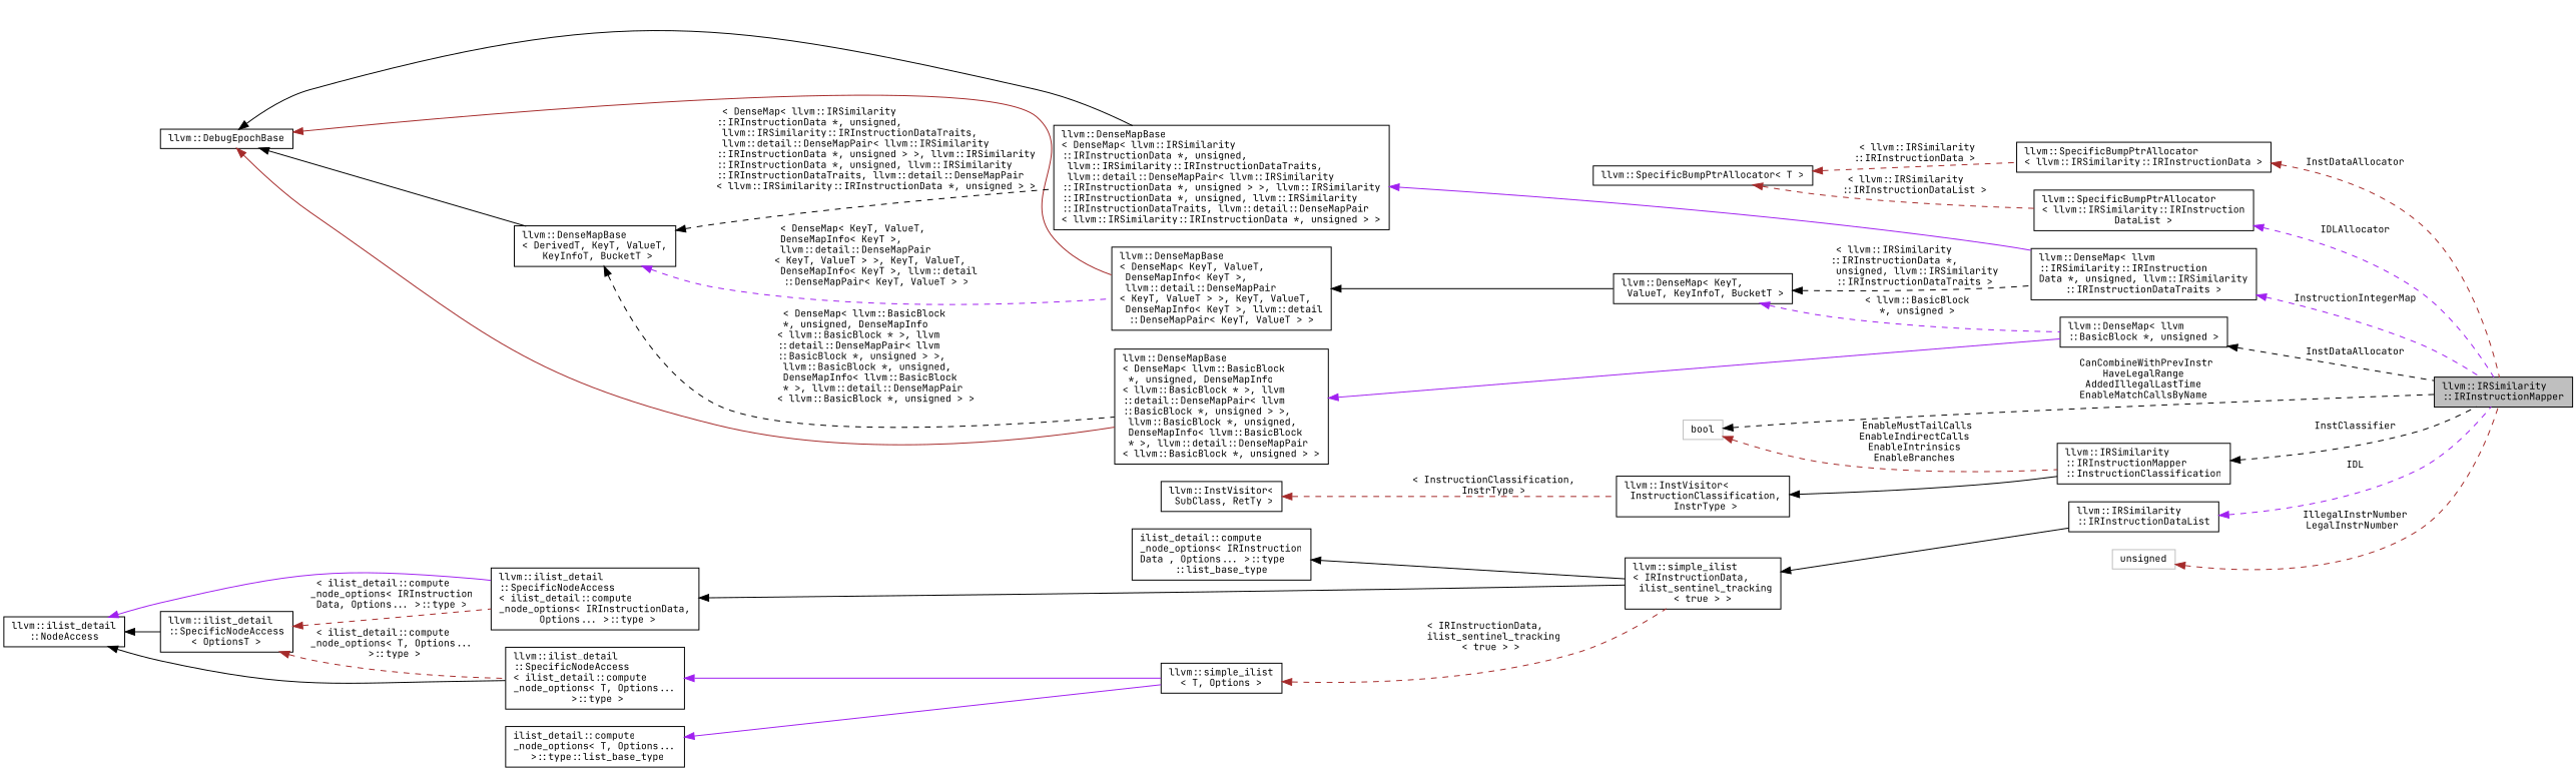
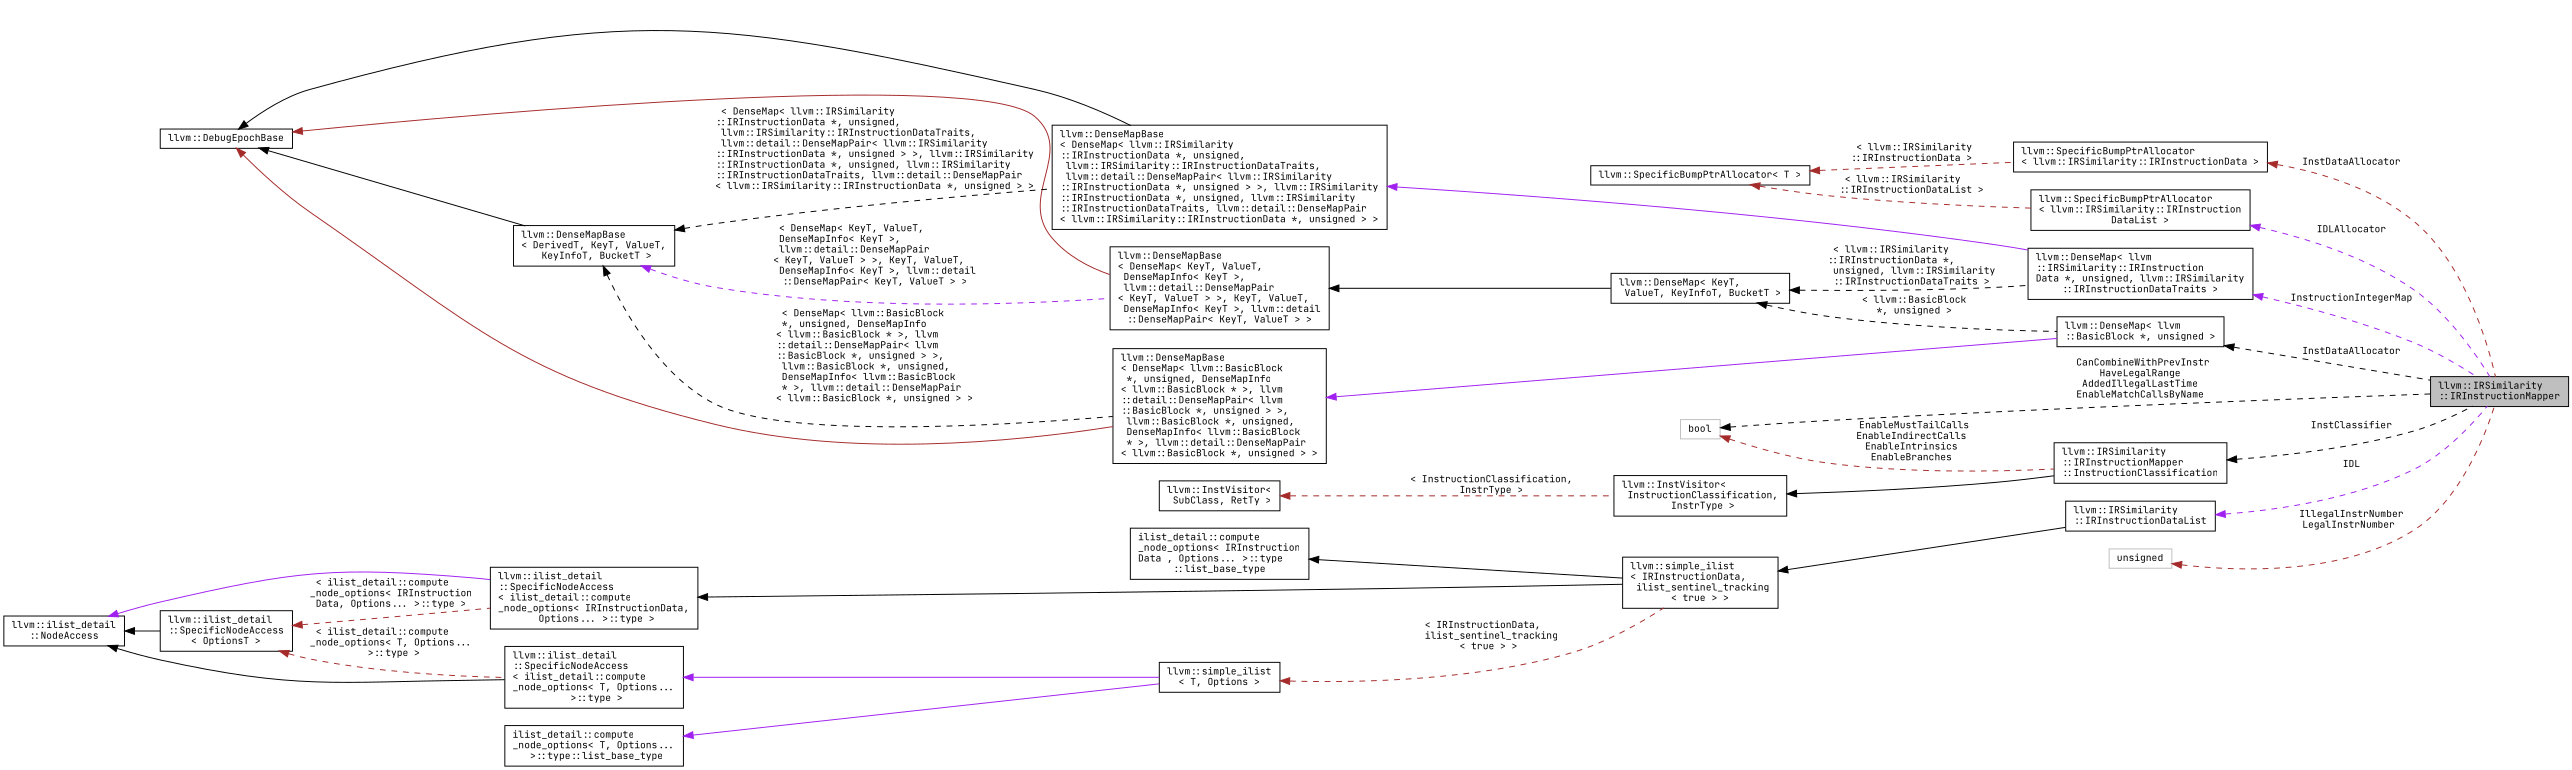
  digraph {
    fontname="JetBrains Mono"
    rankdir=LR
    node [color=black fontname="JetBrains Mono" fontsize=10 shape=record]
    edge [color=black dir=back fontname="JetBrains Mono" fontsize=10 labelfontname=Helvetica labelfontsize=10 style=dashed]
    n1 [fillcolor=grey75 fontcolor=black height=0.2 label="llvm::IRSimilarity\l::IRInstructionMapper" style=filled width=0.4]
    n2 [height=0.2 label="llvm::SpecificBumpPtrAllocator\l\< llvm::IRSimilarity::IRInstructionData \>" width=0.4]
    n3 [height=0.2 label="llvm::SpecificBumpPtrAllocator\< T \>" width=0.4]
    n4 [height=0.2 label="llvm::SpecificBumpPtrAllocator\l\< llvm::IRSimilarity::IRInstruction\lDataList \>" width=0.4]
    n5 [height=0.2 label="llvm::DenseMap\< llvm\l::IRSimilarity::IRInstruction\lData *, unsigned, llvm::IRSimilarity\l::IRInstructionDataTraits \>" width=0.4]
    n6 [height=0.2 label="llvm::DenseMapBase\l\< DenseMap\< llvm::IRSimilarity\l::IRInstructionData *, unsigned,\l llvm::IRSimilarity::IRInstructionDataTraits,\l llvm::detail::DenseMapPair\< llvm::IRSimilarity\l::IRInstructionData *, unsigned \> \>, llvm::IRSimilarity\l::IRInstructionData *, unsigned, llvm::IRSimilarity\l::IRInstructionDataTraits, llvm::detail::DenseMapPair\l\< llvm::IRSimilarity::IRInstructionData *, unsigned \> \>" width=0.4]
    n7 [height=0.2 label="llvm::DebugEpochBase" width=0.4]
    n8 [height=0.2 label="llvm::DenseMapBase\l\< DerivedT, KeyT, ValueT,\l KeyInfoT, BucketT \>" width=0.4]
    n9 [height=0.2 label="llvm::DenseMapBase\l\< DenseMap\< KeyT, ValueT,\l DenseMapInfo\< KeyT \>,\l llvm::detail::DenseMapPair\l\< KeyT, ValueT \> \>, KeyT, ValueT,\l DenseMapInfo\< KeyT \>, llvm::detail\l::DenseMapPair\< KeyT, ValueT \> \>" width=0.4]
    n10 [height=0.2 label="llvm::DenseMapBase\l\< DenseMap\< llvm::BasicBlock\l *, unsigned, DenseMapInfo\l\< llvm::BasicBlock * \>, llvm\l::detail::DenseMapPair\< llvm\l::BasicBlock *, unsigned \> \>,\l llvm::BasicBlock *, unsigned,\l DenseMapInfo\< llvm::BasicBlock\l * \>, llvm::detail::DenseMapPair\l\< llvm::BasicBlock *, unsigned \> \>" width=0.4]
    n11 [height=0.2 label="llvm::DenseMap\< KeyT,\l ValueT, KeyInfoT, BucketT \>" width=0.4]
    n12 [height=0.2 label="llvm::DenseMap\< llvm\l::BasicBlock *, unsigned \>" width=0.4]
    n13 [color=grey75 height=0.2 label=bool width=0.4]
    n14 [height=0.2 label="llvm::IRSimilarity\l::IRInstructionMapper\l::InstructionClassification" width=0.4]
    n15 [height=0.2 label="llvm::IRSimilarity\l::IRInstructionDataList" width=0.4]
    n16 [height=0.2 label="llvm::simple_ilist\l\< IRInstructionData,\l ilist_sentinel_tracking\l\< true \> \>" width=0.4]
    n17 [height=0.2 label="ilist_detail::compute\l_node_options\< IRInstruction\lData , Options... \>::type\l::list_base_type" width=0.4]
    n18 [height=0.2 label="llvm::ilist_detail\l::SpecificNodeAccess\l\< ilist_detail::compute\l_node_options\< IRInstructionData,\l Options... \>::type \>" width=0.4]
    n19 [height=0.2 label="llvm::ilist_detail\l::NodeAccess" width=0.4]
    n20 [height=0.2 label="llvm::ilist_detail\l::SpecificNodeAccess\l\< OptionsT \>" width=0.4]
    n21 [height=0.2 label="llvm::ilist_detail\l::SpecificNodeAccess\l\< ilist_detail::compute\l_node_options\< T, Options...\l \>::type \>" width=0.4]
    n22 [height=0.2 label="llvm::simple_ilist\l\< T, Options \>" width=0.4]
    n23 [height=0.2 label="ilist_detail::compute\l_node_options\< T, Options...\l \>::type::list_base_type" width=0.4]
    n24 [height=0.2 label="llvm::InstVisitor\<\l InstructionClassification,\l InstrType \>" width=0.4]
    n25 [height=0.2 label="llvm::InstVisitor\<\l SubClass, RetTy \>" width=0.4]
    n26 [color=grey75 height=0.2 label=unsigned width=0.4]
    n2 -> n1 [color=brown label=" InstDataAllocator"]
    n3 -> n2 [color=brown label=" \< llvm::IRSimilarity\l::IRInstructionData \>"]
    n3 -> n4 [color=brown label=" \< llvm::IRSimilarity\l::IRInstructionDataList \>"]
    n4 -> n1 [color=purple label=" IDLAllocator"]
    n5 -> n1 [color=purple label=" InstructionIntegerMap"]
    n6 -> n5 [color=purple style=solid]
    n7 -> n6 [style=solid]
    n7 -> n8 [style=solid]
    n7 -> n9 [color=brown style=solid]
    n7 -> n10 [color=brown style=solid]
    n8 -> n6 [label=" \< DenseMap\< llvm::IRSimilarity\l::IRInstructionData *, unsigned,\l llvm::IRSimilarity::IRInstructionDataTraits,\l llvm::detail::DenseMapPair\< llvm::IRSimilarity\l::IRInstructionData *, unsigned \> \>, llvm::IRSimilarity\l::IRInstructionData *, unsigned, llvm::IRSimilarity\l::IRInstructionDataTraits, llvm::detail::DenseMapPair\l\< llvm::IRSimilarity::IRInstructionData *, unsigned \> \>"]
    n8 -> n9 [color=purple label=" \< DenseMap\< KeyT, ValueT,\l DenseMapInfo\< KeyT \>,\l llvm::detail::DenseMapPair\l\< KeyT, ValueT \> \>, KeyT, ValueT,\l DenseMapInfo\< KeyT \>, llvm::detail\l::DenseMapPair\< KeyT, ValueT \> \>"]
    n8 -> n10 [label=" \< DenseMap\< llvm::BasicBlock\l *, unsigned, DenseMapInfo\l\< llvm::BasicBlock * \>, llvm\l::detail::DenseMapPair\< llvm\l::BasicBlock *, unsigned \> \>,\l llvm::BasicBlock *, unsigned,\l DenseMapInfo\< llvm::BasicBlock\l * \>, llvm::detail::DenseMapPair\l\< llvm::BasicBlock *, unsigned \> \>"]
    n9 -> n11 [style=solid]
    n10 -> n12 [color=purple style=solid]
    n11 -> n5 [label=" \< llvm::IRSimilarity\l::IRInstructionData *,\l unsigned, llvm::IRSimilarity\l::IRInstructionDataTraits \>"]
-   n11 -> n12 [color=purple label=" \< llvm::BasicBlock\l *, unsigned \>"]
+   n11 -> n12 [label=" \< llvm::BasicBlock\l *, unsigned \>"]
    n12 -> n1 [label=" InstDataAllocator"]
    n13 -> n1 [label=" CanCombineWithPrevInstr\nHaveLegalRange\nAddedIllegalLastTime\nEnableMatchCallsByName"]
    n13 -> n14 [color=brown label=" EnableMustTailCalls\nEnableIndirectCalls\nEnableIntrinsics\nEnableBranches"]
    n14 -> n1 [label=" InstClassifier"]
    n15 -> n1 [color=purple label=" IDL"]
    n16 -> n15 [style=solid]
    n17 -> n16 [style=solid]
    n18 -> n16 [style=solid]
    n19 -> n18 [color=purple style=solid]
    n19 -> n20 [style=solid]
    n19 -> n21 [style=solid]
    n20 -> n18 [color=brown label=" \< ilist_detail::compute\l_node_options\< IRInstruction\lData, Options... \>::type \>"]
    n20 -> n21 [color=brown label=" \< ilist_detail::compute\l_node_options\< T, Options...\l \>::type \>"]
    n21 -> n22 [color=purple style=solid]
    n22 -> n16 [color=brown label=" \< IRInstructionData,\l ilist_sentinel_tracking\l\< true \> \>"]
    n23 -> n22 [color=purple style=solid]
    n24 -> n14 [style=solid]
    n25 -> n24 [color=brown label=" \< InstructionClassification,\l InstrType \>"]
    n26 -> n1 [color=brown label=" IllegalInstrNumber\nLegalInstrNumber"]
  }
